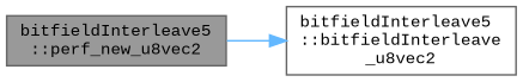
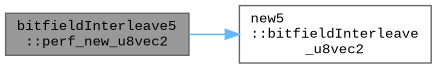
  digraph {
    rankdir=LR
    fontname="Liberation Mono"
    node [fontname="Liberation Mono" fontsize=10 shape=box style=filled]
    n1 [color=gray40 fillcolor=grey60 fontcolor=black height=0.2 label="bitfieldInterleave5\l::perf_new_u8vec2" width=0.4]
-   n2 [color=grey40 fillcolor=white height=0.2 label="bitfieldInterleave5\l::bitfieldInterleave\l_u8vec2" width=0.4]
+   n2 [color=grey40 fillcolor=white height=0.2 label="new5\l::bitfieldInterleave\l_u8vec2" width=0.4]
    n1 -> n2 [color=steelblue1 fontname="Liberation Mono" fontsize=10 labelfontname=Helvetica labelfontsize=10 style=solid]
  }
